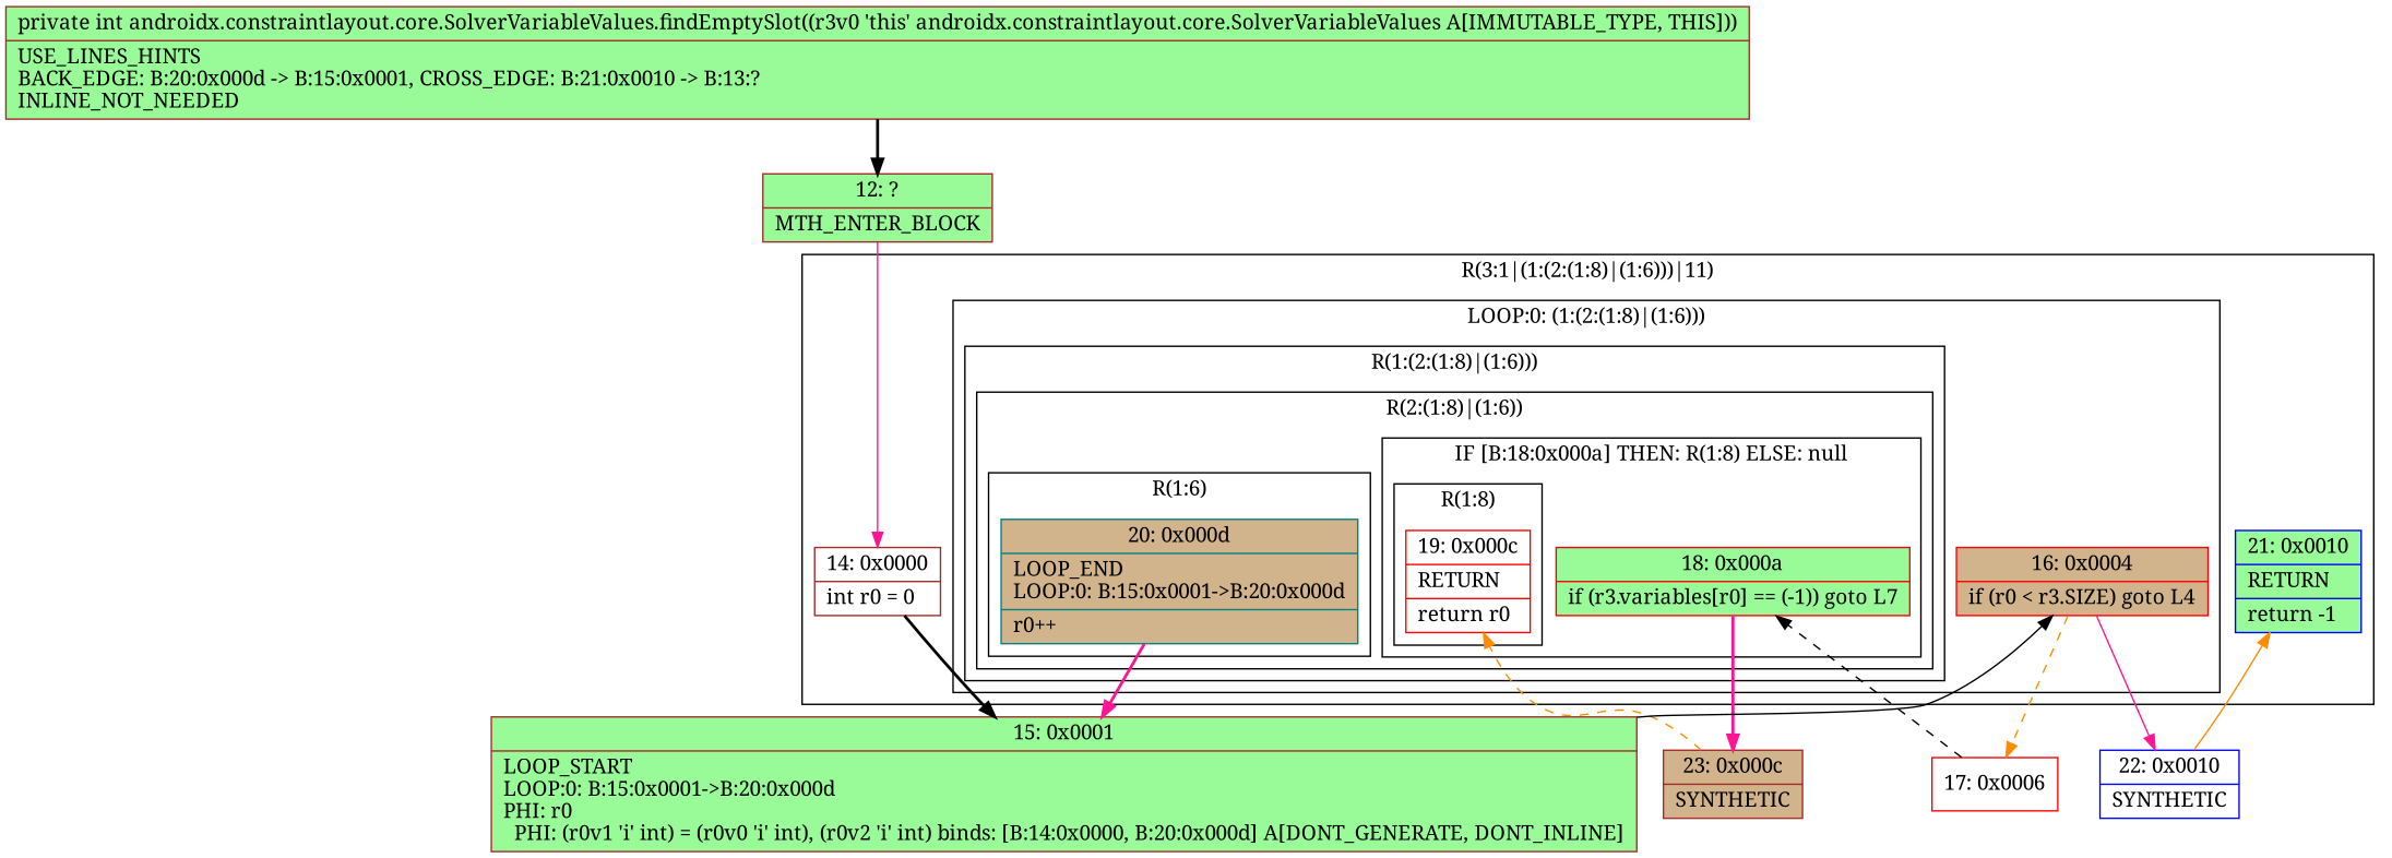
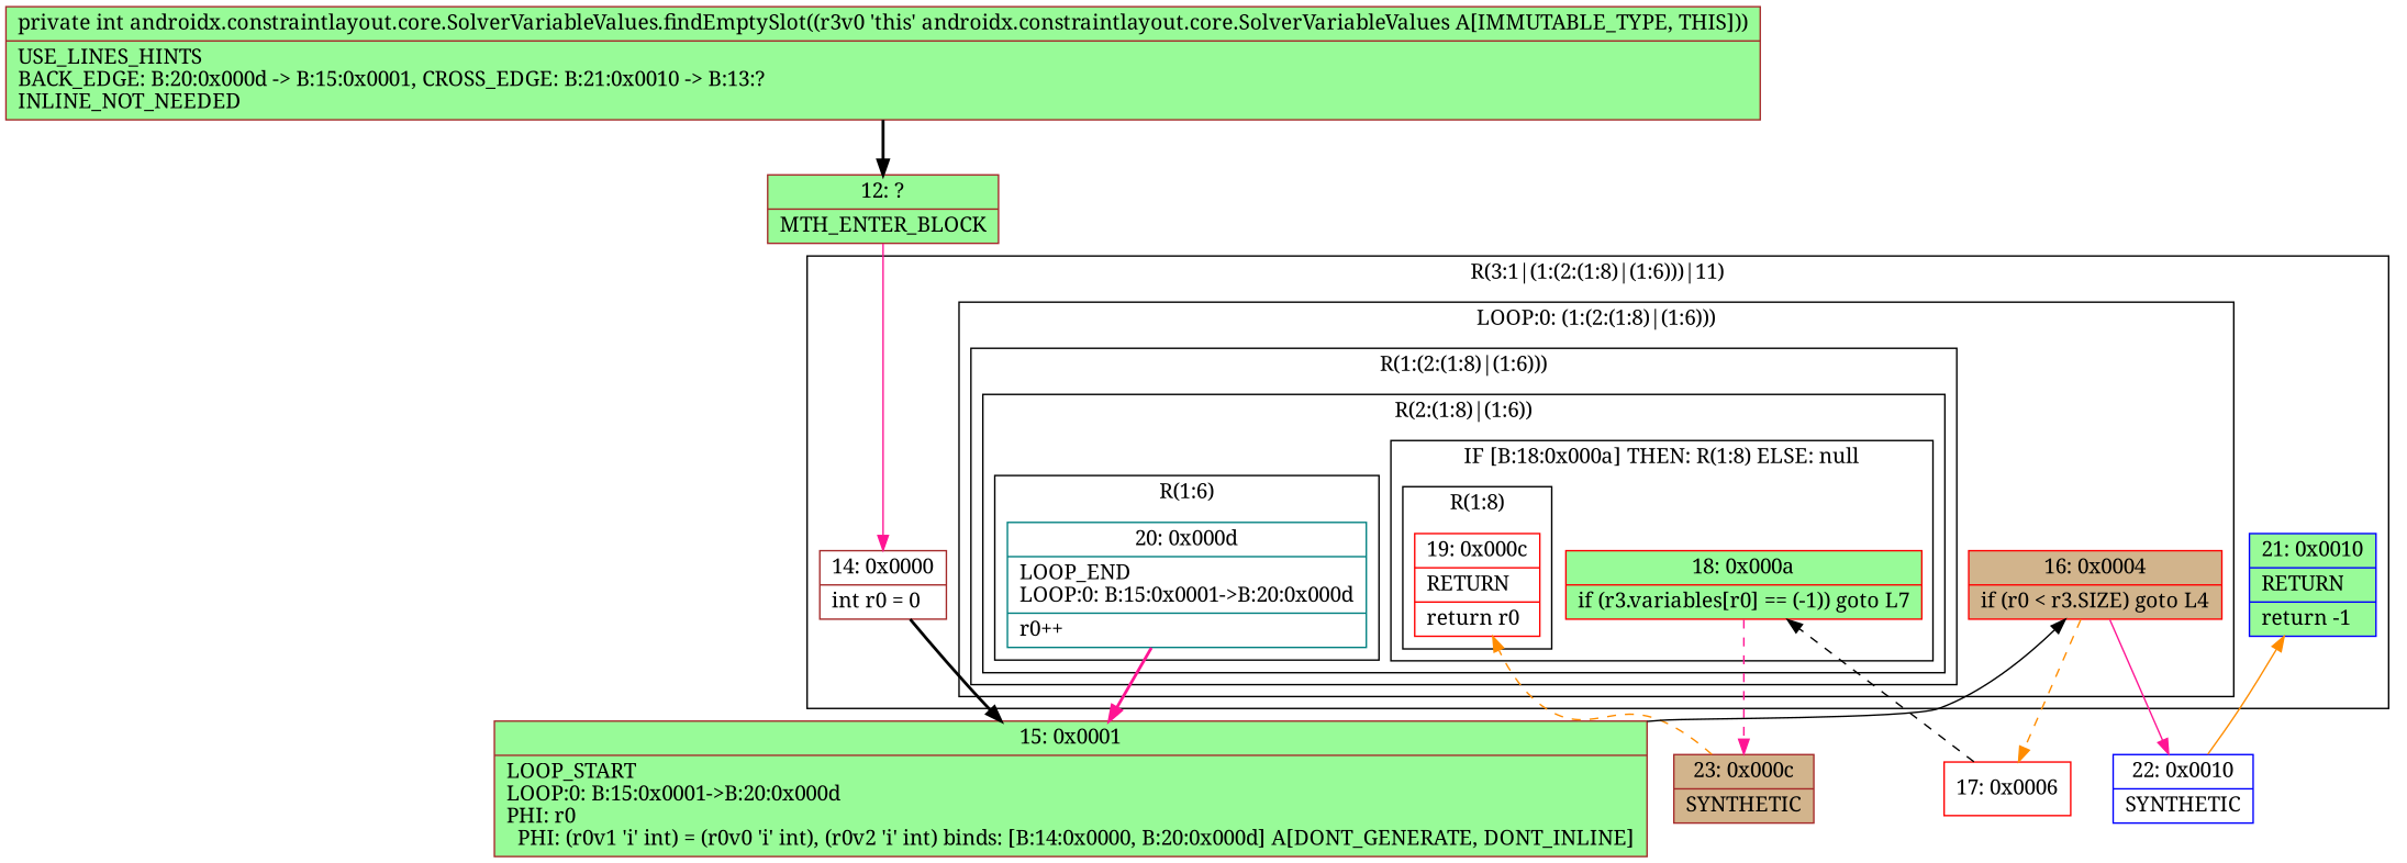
  digraph {
    fontname="Noto Serif"
    node [color=brown fillcolor=white fontname="Noto Serif" shape=record style=filled]
    edge [color=deeppink fontname="Noto Serif" style=dashed]
    n1 [color=red label="{19\:\ 0x000c|RETURN\l|return r0\l}"]
    n2 [color=red fillcolor=palegreen label="{18\:\ 0x000a|if (r3.variables[r0] == (\-1)) goto L7\l}"]
-   n3 [color=teal fillcolor=tan label="{20\:\ 0x000d|LOOP_END\lLOOP:0: B:15:0x0001\-\>B:20:0x000d\l|r0++\l}"]
+   n3 [color=teal label="{20\:\ 0x000d|LOOP_END\lLOOP:0: B:15:0x0001\-\>B:20:0x000d\l|r0++\l}"]
    n4 [color=red fillcolor=tan label="{16\:\ 0x0004|if (r0 \< r3.SIZE) goto L4\l}"]
    n5 [label="{14\:\ 0x0000|int r0 = 0\l}"]
    n6 [color=blue fillcolor=palegreen label="{21\:\ 0x0010|RETURN\l|return \-1\l}"]
    n7 [fillcolor=tan label="{23\:\ 0x000c|SYNTHETIC\l}"]
    n8 [fillcolor=palegreen label="{15\:\ 0x0001|LOOP_START\lLOOP:0: B:15:0x0001\-\>B:20:0x000d\lPHI: r0 \l  PHI: (r0v1 'i' int) = (r0v0 'i' int), (r0v2 'i' int) binds: [B:14:0x0000, B:20:0x000d] A[DONT_GENERATE, DONT_INLINE]\l}"]
    n9 [color=red label="{17\:\ 0x0006}"]
    n10 [color=blue label="{22\:\ 0x0010|SYNTHETIC\l}"]
    n11 [fillcolor=palegreen label="{12\:\ ?|MTH_ENTER_BLOCK\l}"]
    n12 [fillcolor=palegreen label="{private int androidx.constraintlayout.core.SolverVariableValues.findEmptySlot((r3v0 'this' androidx.constraintlayout.core.SolverVariableValues A[IMMUTABLE_TYPE, THIS]))  | USE_LINES_HINTS\lBACK_EDGE: B:20:0x000d \-\> B:15:0x0001, CROSS_EDGE: B:21:0x0010 \-\> B:13:?\lINLINE_NOT_NEEDED\l}"]
    subgraph cluster_1 {
      label="R(3:1|(1:(2:(1:8)|(1:6)))|11)"
      n5
      n6
      subgraph cluster_2 {
        label="LOOP:0: (1:(2:(1:8)|(1:6)))"
        n4
        subgraph cluster_3 {
          label="R(1:(2:(1:8)|(1:6)))"
          subgraph cluster_4 {
            label="R(2:(1:8)|(1:6))"
            subgraph cluster_5 {
              label="IF [B:18:0x000a] THEN: R(1:8) ELSE: null"
              n2
              subgraph cluster_6 {
                label="R(1:8)"
                n1
              }
            }
            subgraph cluster_7 {
              label="R(1:6)"
              n3
            }
          }
        }
      }
    }
-   n2 -> n7 [style=bold]
+   n2 -> n7
    n3 -> n8 [style=bold]
    n4 -> n9 [color=darkorange]
    n4 -> n10 [style=solid]
    n5 -> n8 [color=black style=bold]
    n7 -> n1 [color=darkorange]
    n8 -> n4 [color=black style=solid]
    n9 -> n2 [color=black]
    n10 -> n6 [color=darkorange style=solid]
    n11 -> n5 [style=solid]
    n12 -> n11 [color=black style=bold]
  }
